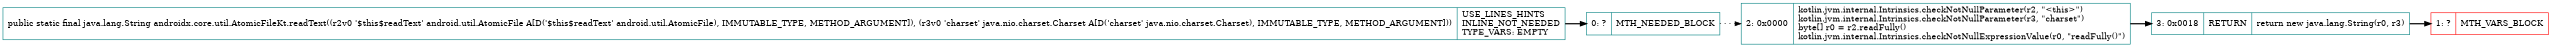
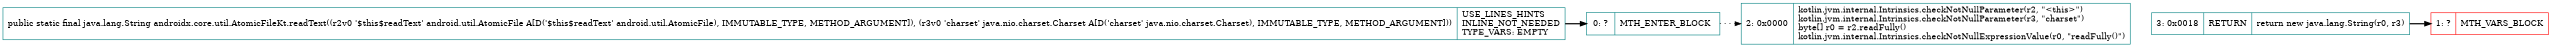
  digraph {
    rankdir=LR
    node [color=teal shape=record]
    edge [style=bold]
-   n1 [label="{0\:\ ?|MTH_NEEDED_BLOCK\l}"]
+   n1 [label="{0\:\ ?|MTH_ENTER_BLOCK\l}"]
    n2 [label="{2\:\ 0x0000|kotlin.jvm.internal.Intrinsics.checkNotNullParameter(r2, \"\<this\>\")\lkotlin.jvm.internal.Intrinsics.checkNotNullParameter(r3, \"charset\")\lbyte[] r0 = r2.readFully()\lkotlin.jvm.internal.Intrinsics.checkNotNullExpressionValue(r0, \"readFully()\")\l}"]
    n3 [label="{3\:\ 0x0018|RETURN\l|return new java.lang.String(r0, r3)\l}"]
    n4 [color=red label="{1\:\ ?|MTH_VARS_BLOCK\l}"]
    n5 [label="{public static final java.lang.String androidx.core.util.AtomicFileKt.readText((r2v0 '$this$readText' android.util.AtomicFile A[D('$this$readText' android.util.AtomicFile), IMMUTABLE_TYPE, METHOD_ARGUMENT]), (r3v0 'charset' java.nio.charset.Charset A[D('charset' java.nio.charset.Charset), IMMUTABLE_TYPE, METHOD_ARGUMENT]))  | USE_LINES_HINTS\lINLINE_NOT_NEEDED\lTYPE_VARS: EMPTY\l}"]
    n1 -> n2 [style=dotted]
-   n2 -> n3
    n3 -> n4
    n5 -> n1
  }
